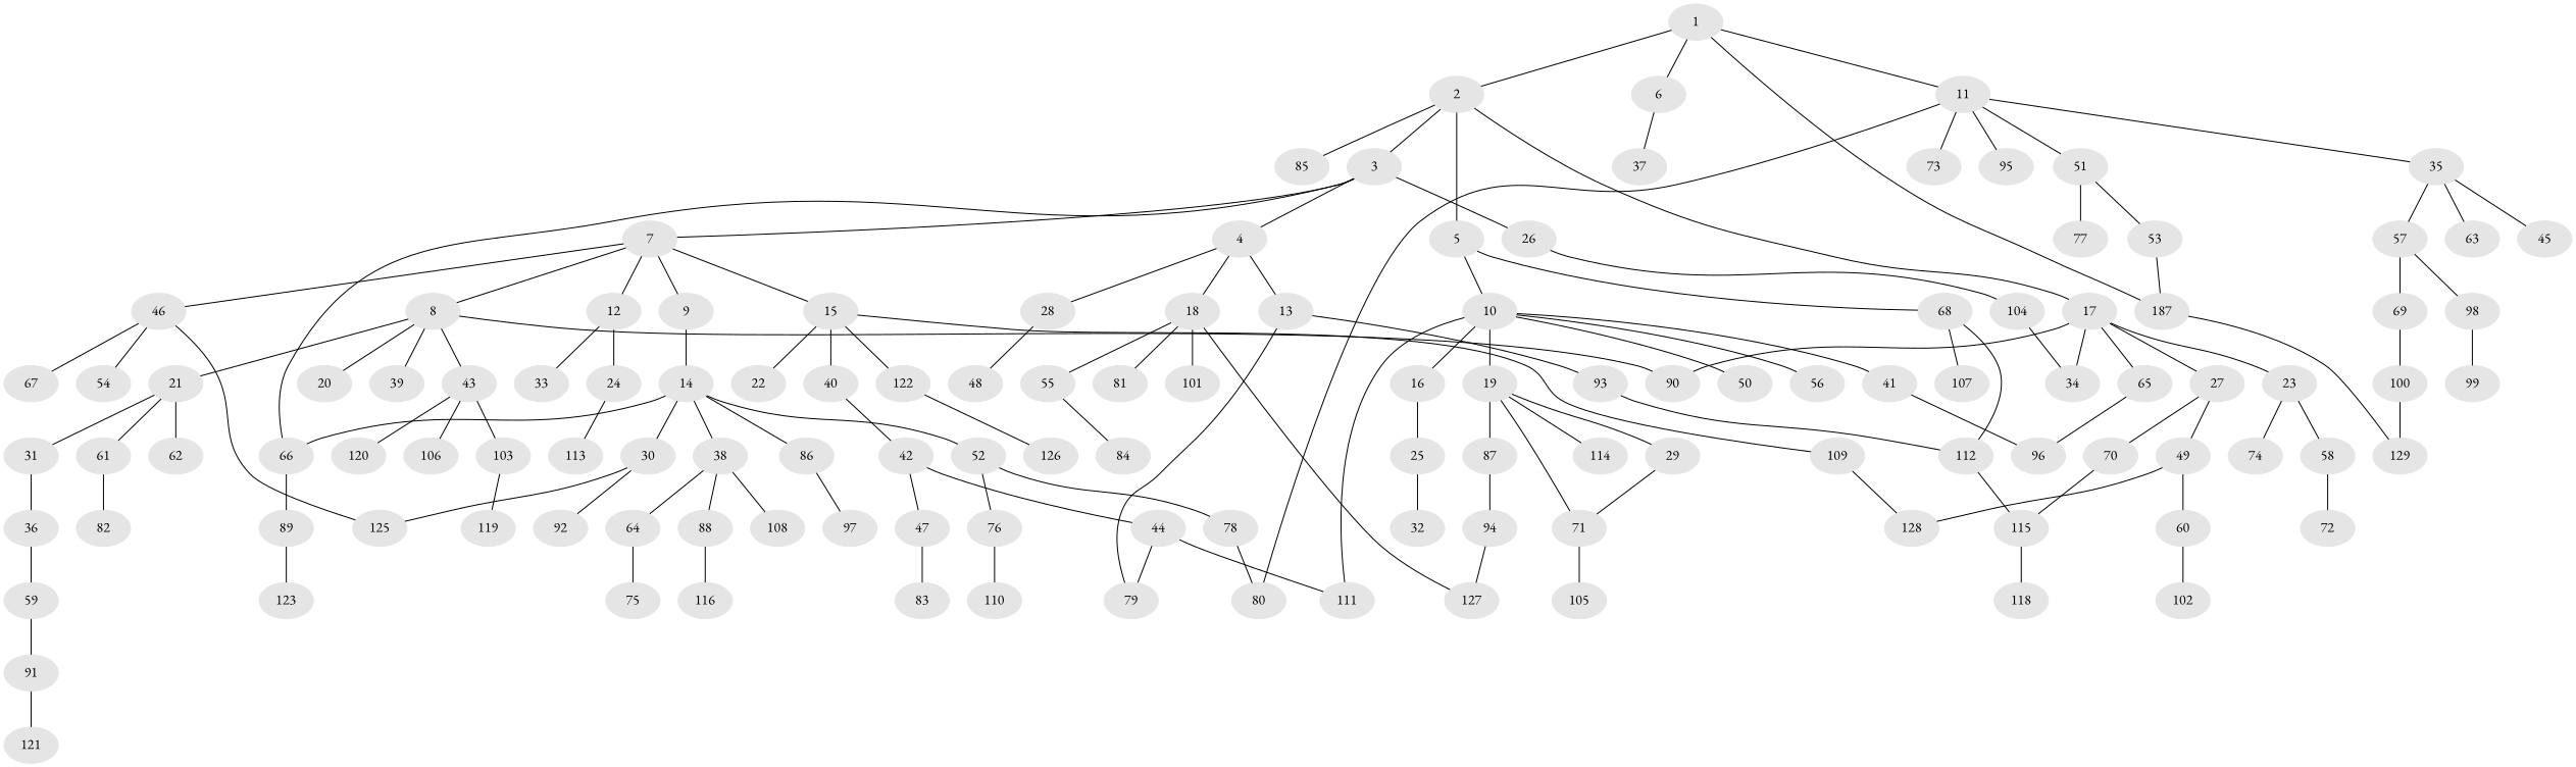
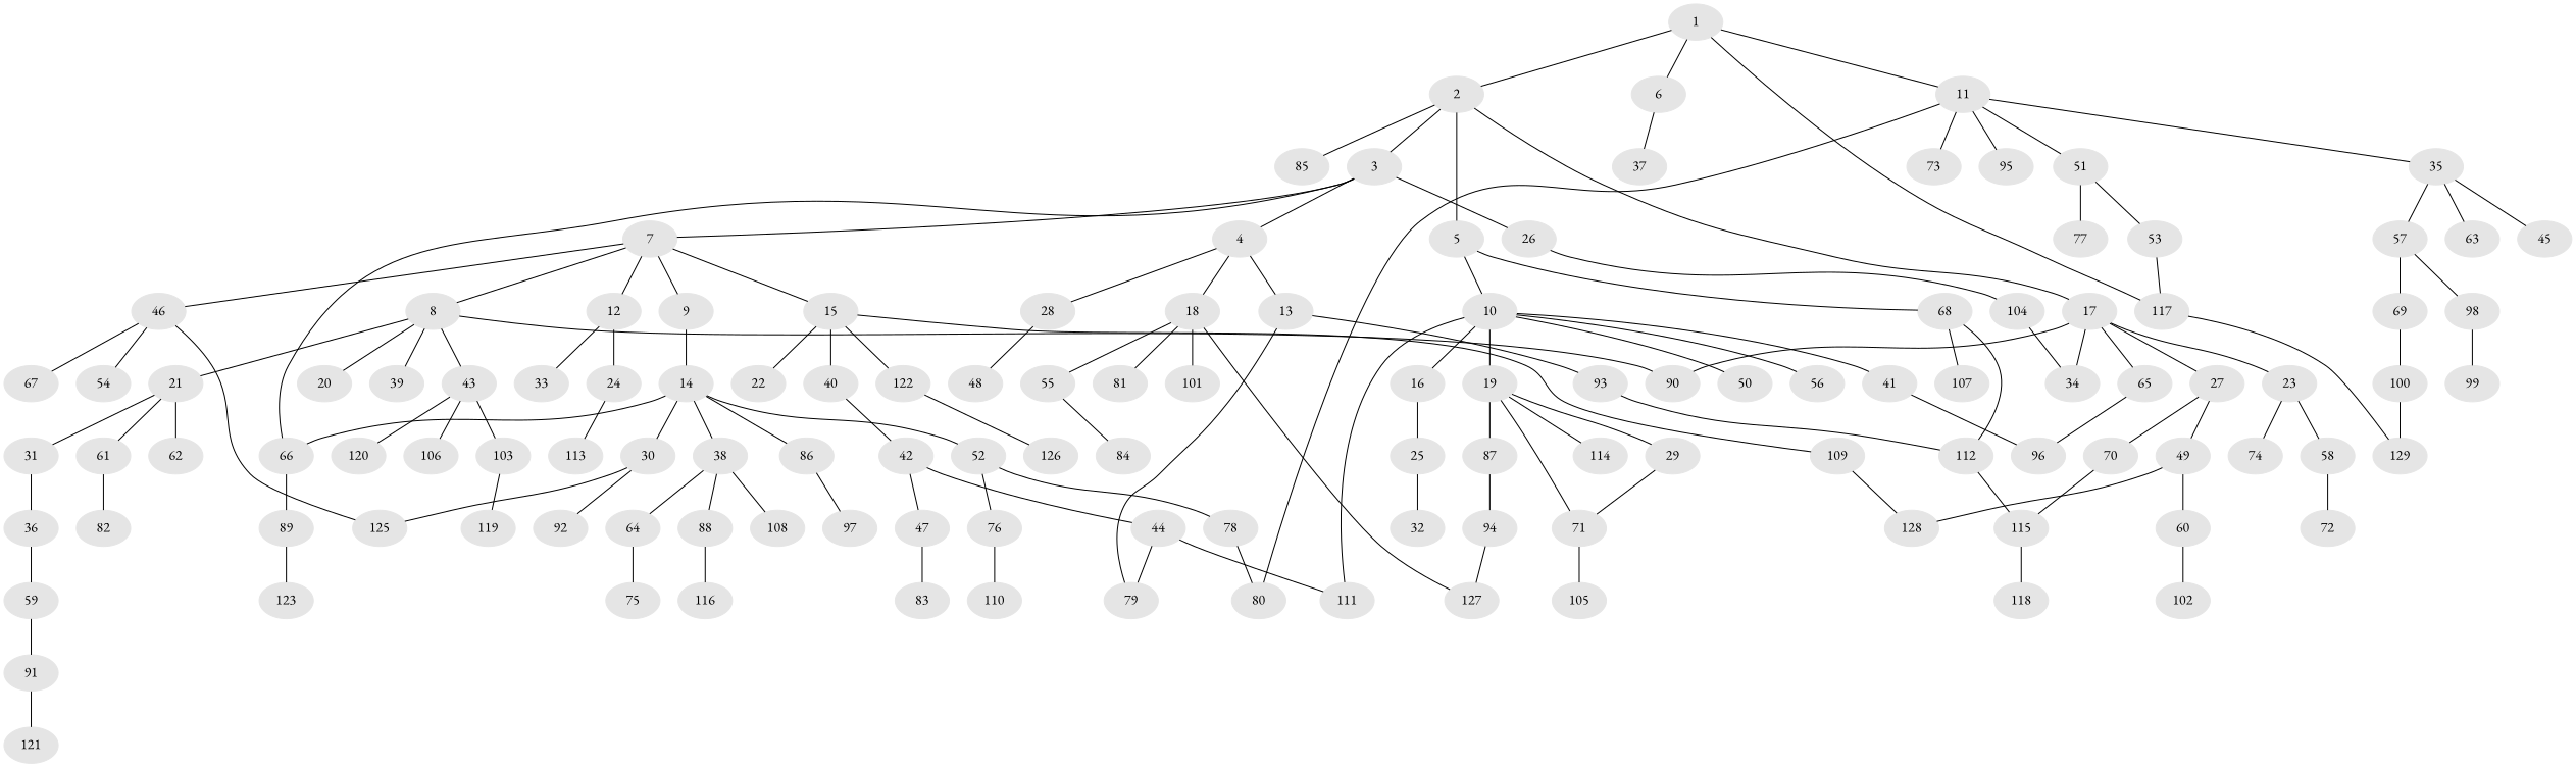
  graph {
    fontname="EB Garamond"
    node [color=gray90 fontname="EB Garamond" style=filled]
    edge [fontname="EB Garamond"]
    1
    2
    6
    11
-   117 [label=187]
+   117
    3
    5
    17
    85
    37
    35
    51
    73
    80
    95
    129
    4
    7
    26
    66
    10
    68
    90
    34
    23
    27
    65
    13
    18
    28
    8
    9
    12
    15
    46
    104
    89
    79
    93
    55
    81
    101
    127
    48
    16
    19
    41
    50
    56
    111
    107
    112
    20
    21
    39
    43
    14
    24
    33
    22
    40
    109
    122
    125
    54
    67
    31
    61
    62
    103
    106
    120
    30
    38
    52
    86
    25
    29
    71
    87
    114
    96
    45
    57
    63
    53
    77
    113
    92
    64
    88
    108
    76
    78
    97
    42
    128
    126
    32
    58
    74
    49
    70
    84
    105
    94
    36
    82
    72
    60
    115
    59
    69
    98
    91
    75
    116
    44
    47
    83
    119
    102
    110
    100
    99
    121
    123
    118
    1 -- 2
    1 -- 6
    1 -- 11
    1 -- 117
    2 -- 3
    2 -- 5
    2 -- 17
    2 -- 85
    6 -- 37
    11 -- 35
    11 -- 51
    11 -- 73
    11 -- 80
    11 -- 95
    117 -- 129
    3 -- 4
    3 -- 7
    3 -- 26
    3 -- 66
    5 -- 10
    5 -- 68
    17 -- 90
    17 -- 34
    17 -- 23
    17 -- 27
    17 -- 65
    35 -- 45
    35 -- 57
    35 -- 63
    51 -- 53
    51 -- 77
    4 -- 13
    4 -- 18
    4 -- 28
    7 -- 8
    7 -- 9
    7 -- 12
    7 -- 15
    7 -- 46
    26 -- 104
    66 -- 89
    10 -- 16
    10 -- 19
    10 -- 41
    10 -- 50
    10 -- 56
    10 -- 111
    68 -- 107
    68 -- 112
    23 -- 58
    23 -- 74
    27 -- 49
    27 -- 70
    65 -- 96
    13 -- 79
    13 -- 93
    18 -- 55
    18 -- 81
    18 -- 101
    18 -- 127
    28 -- 48
    8 -- 90
    8 -- 20
    8 -- 21
    8 -- 39
    8 -- 43
    9 -- 14
    12 -- 24
    12 -- 33
    15 -- 22
    15 -- 40
    15 -- 109
    15 -- 122
    46 -- 125
    46 -- 54
    46 -- 67
    104 -- 34
    89 -- 123
    93 -- 112
    55 -- 84
    16 -- 25
    19 -- 29
    19 -- 71
    19 -- 87
    19 -- 114
    41 -- 96
    112 -- 115
    21 -- 31
    21 -- 61
    21 -- 62
    43 -- 103
    43 -- 106
    43 -- 120
    14 -- 66
    14 -- 30
    14 -- 38
    14 -- 52
    14 -- 86
    24 -- 113
    40 -- 42
    109 -- 128
    122 -- 126
    31 -- 36
    61 -- 82
    103 -- 119
    30 -- 125
    30 -- 92
    38 -- 64
    38 -- 88
    38 -- 108
    52 -- 76
    52 -- 78
    86 -- 97
    25 -- 32
    29 -- 71
    71 -- 105
    87 -- 94
    57 -- 69
    57 -- 98
    53 -- 117
    64 -- 75
    88 -- 116
    76 -- 110
    78 -- 80
    42 -- 44
    42 -- 47
    58 -- 72
    49 -- 128
    49 -- 60
    70 -- 115
    94 -- 127
    36 -- 59
    60 -- 102
    115 -- 118
    59 -- 91
    69 -- 100
    98 -- 99
    91 -- 121
    44 -- 79
    44 -- 111
    47 -- 83
    100 -- 129
  }
